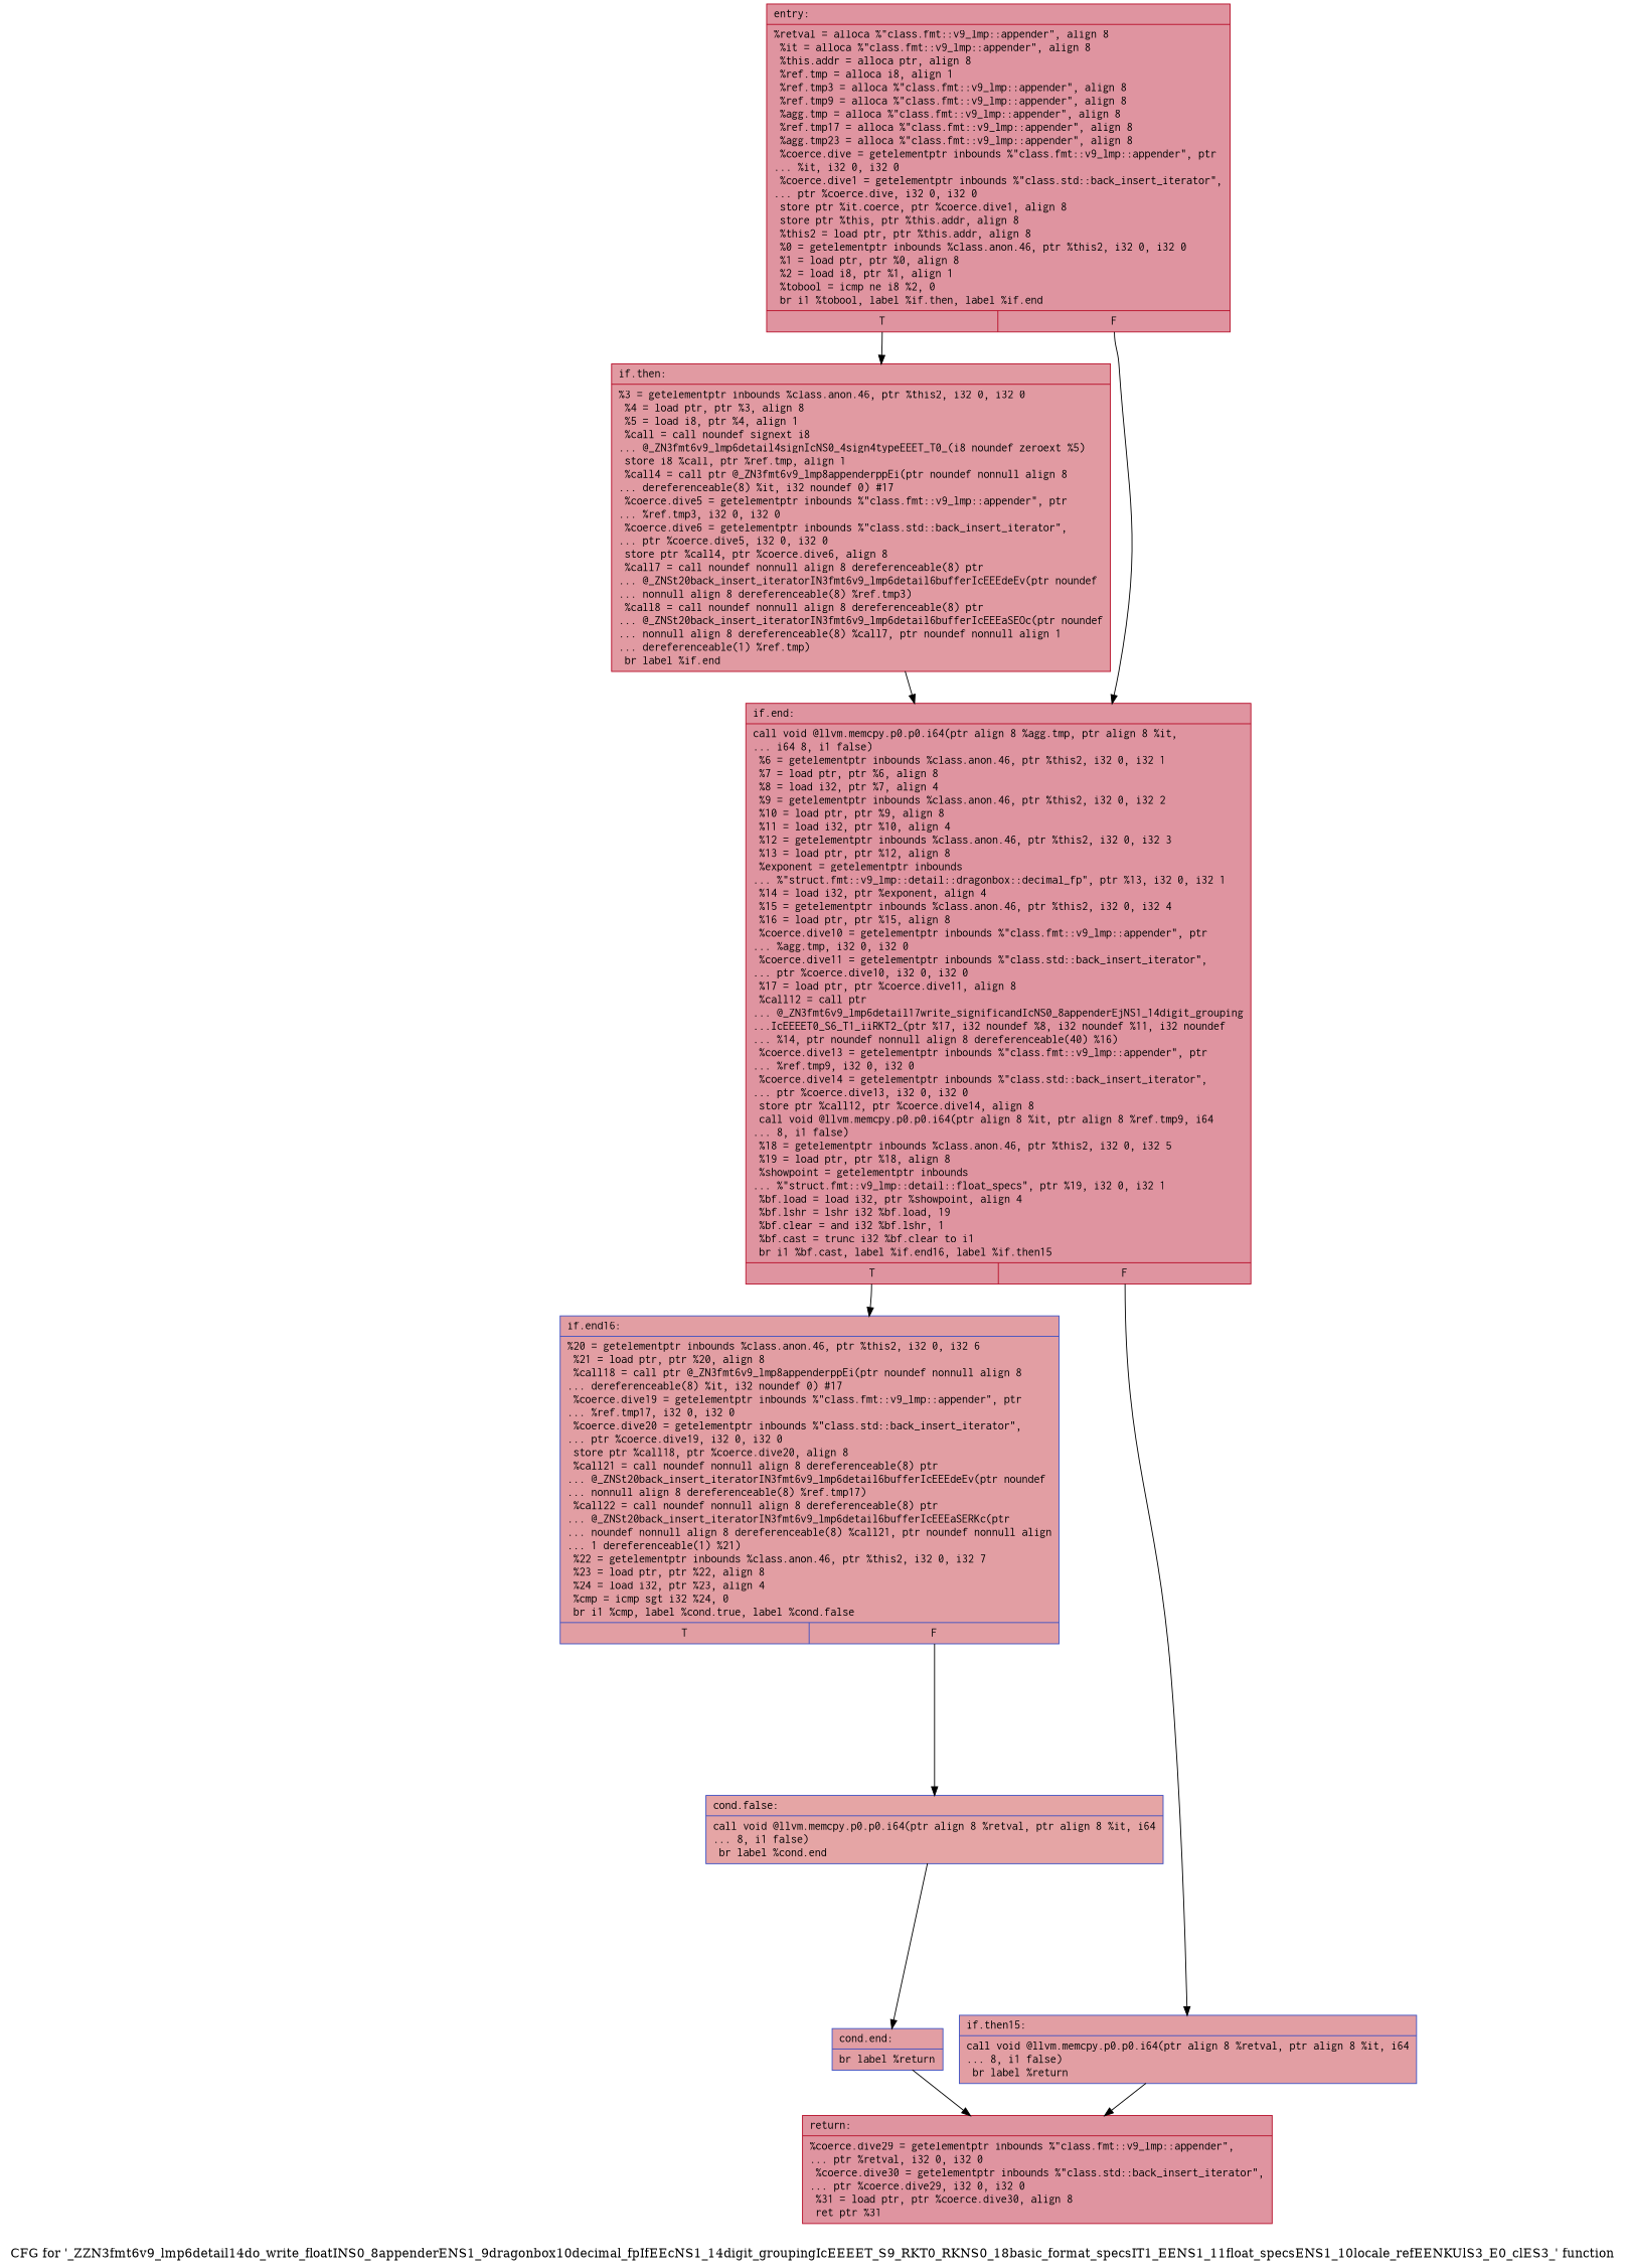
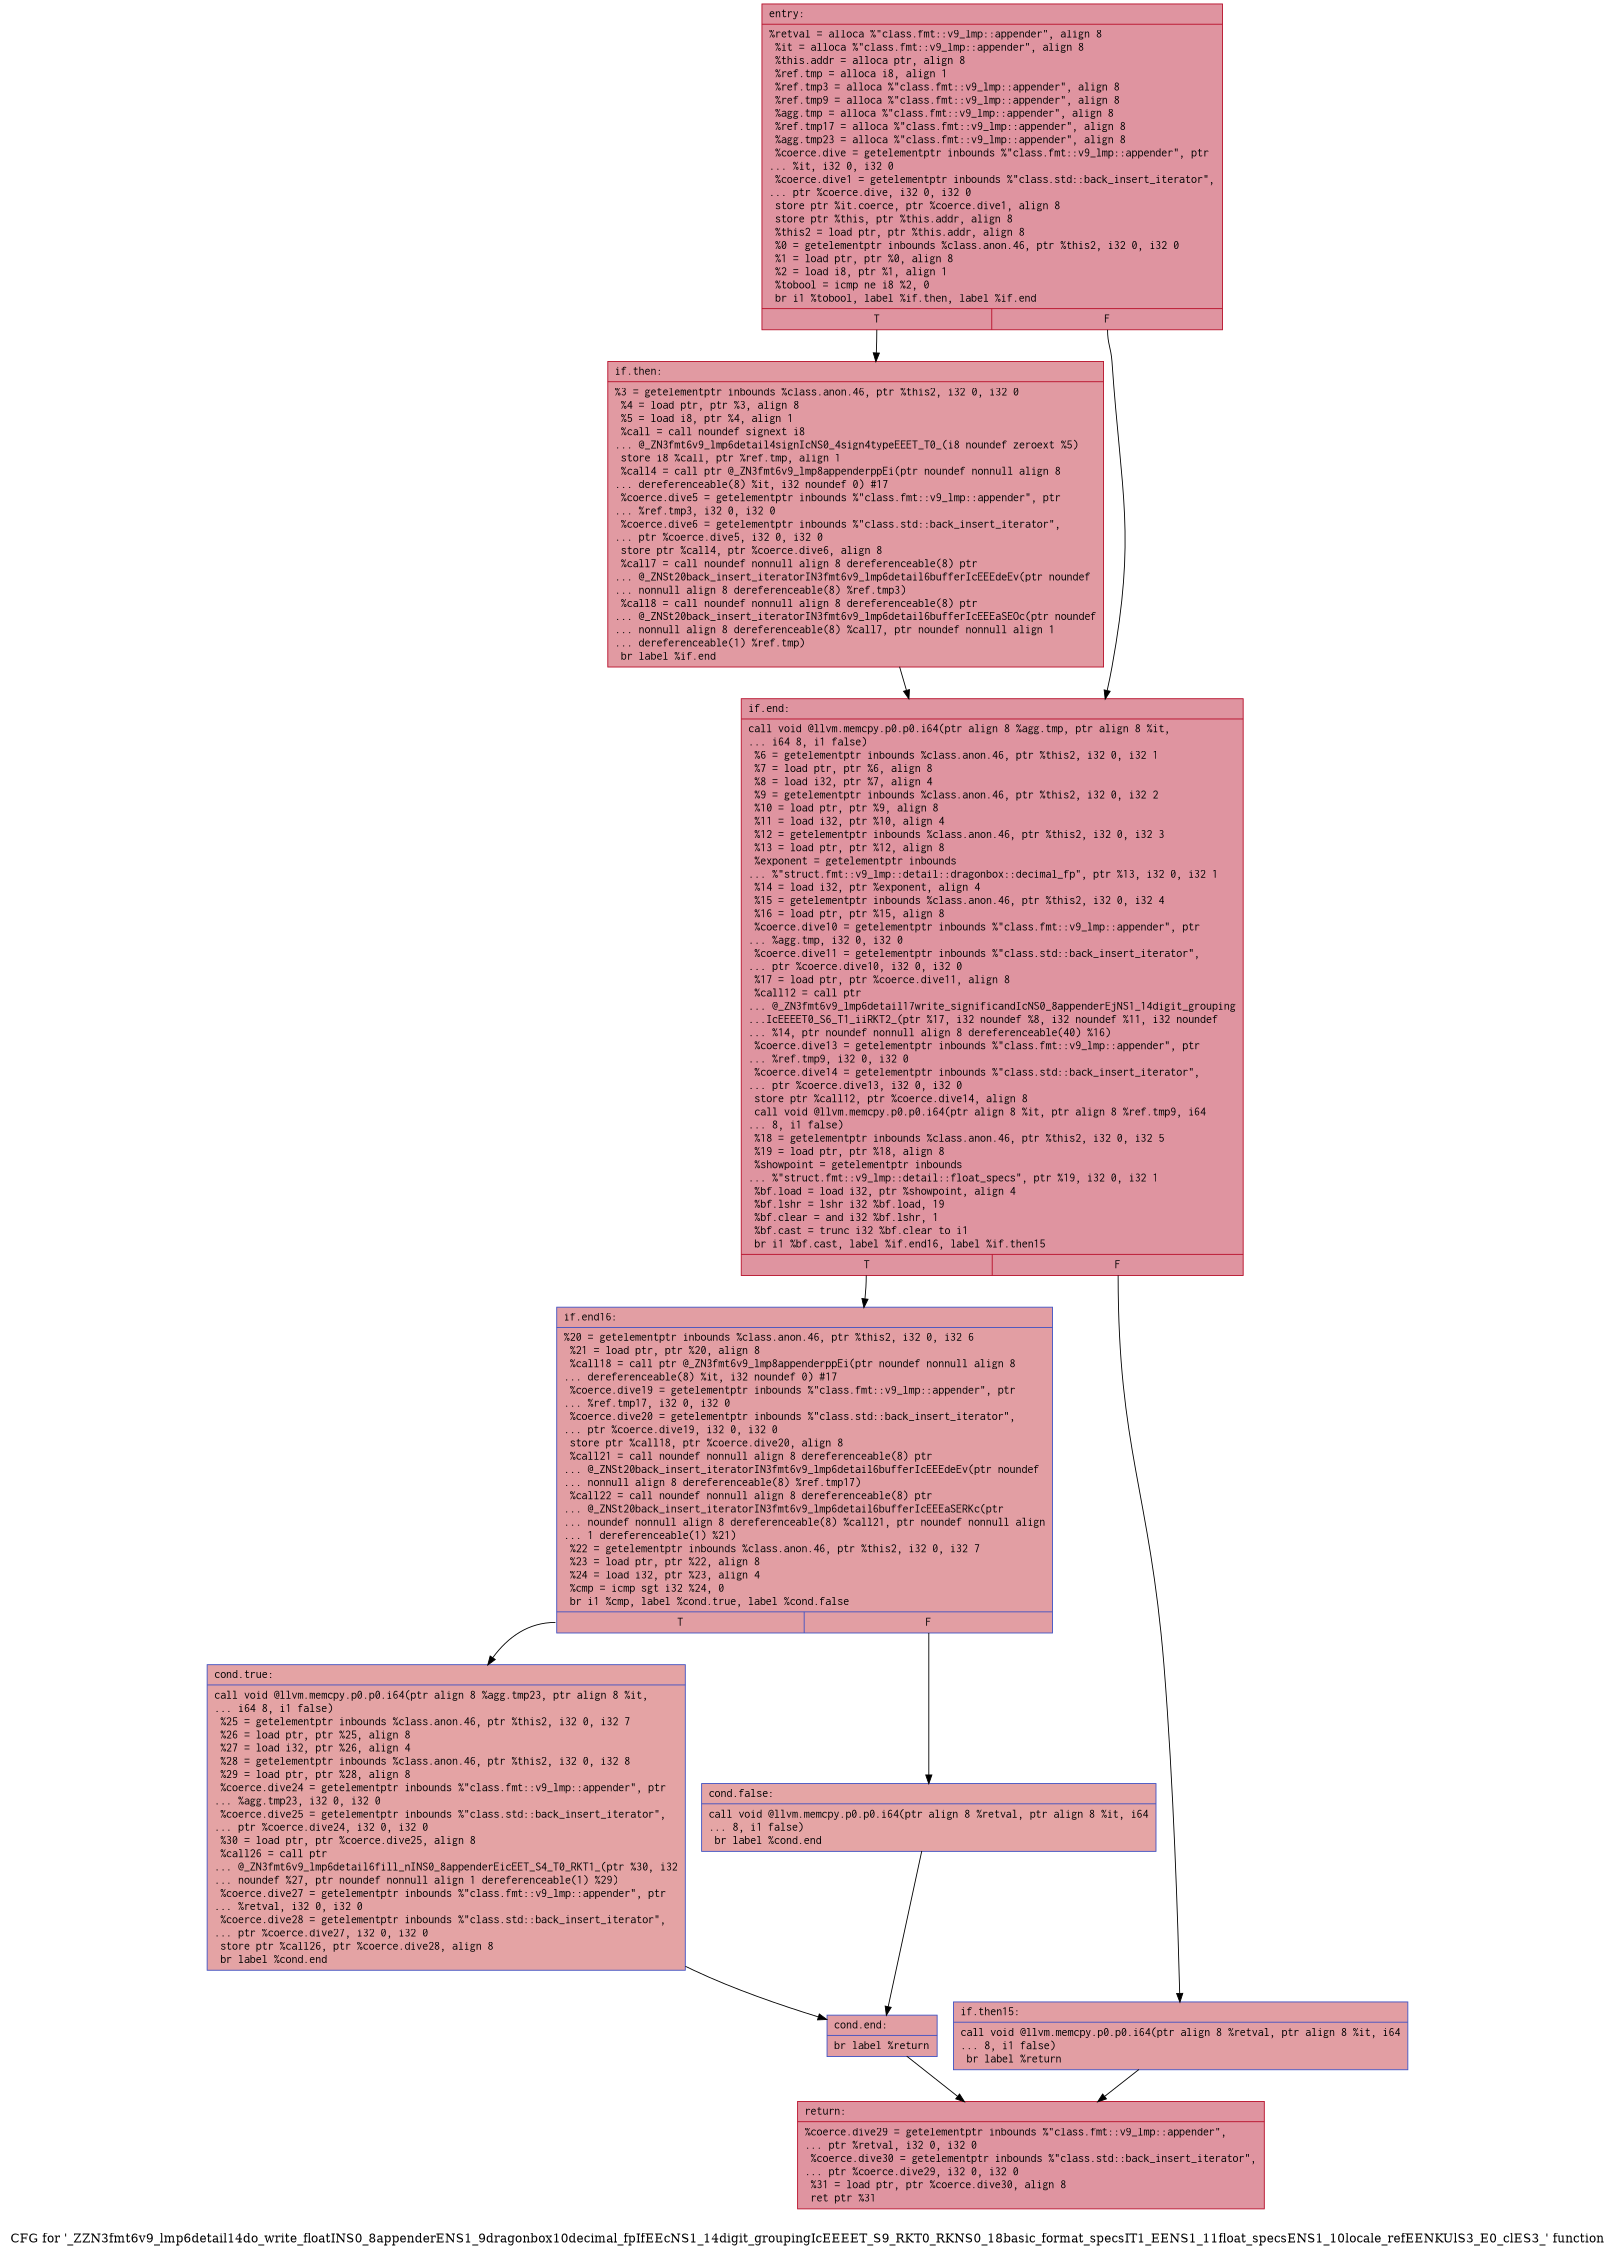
  digraph {
    label="CFG for '_ZZN3fmt6v9_lmp6detail14do_write_floatINS0_8appenderENS1_9dragonbox10decimal_fpIfEEcNS1_14digit_groupingIcEEEET_S9_RKT0_RKNS0_18basic_format_specsIT1_EENS1_11float_specsENS1_10locale_refEENKUlS3_E0_clES3_' function"
    node [color="#3d50c3ff" fillcolor="#b70d2870" fontname=Courier shape=record style=filled]
    n1 [color="#b70d28ff" label="{entry:\l|  %retval = alloca %\"class.fmt::v9_lmp::appender\", align 8\l  %it = alloca %\"class.fmt::v9_lmp::appender\", align 8\l  %this.addr = alloca ptr, align 8\l  %ref.tmp = alloca i8, align 1\l  %ref.tmp3 = alloca %\"class.fmt::v9_lmp::appender\", align 8\l  %ref.tmp9 = alloca %\"class.fmt::v9_lmp::appender\", align 8\l  %agg.tmp = alloca %\"class.fmt::v9_lmp::appender\", align 8\l  %ref.tmp17 = alloca %\"class.fmt::v9_lmp::appender\", align 8\l  %agg.tmp23 = alloca %\"class.fmt::v9_lmp::appender\", align 8\l  %coerce.dive = getelementptr inbounds %\"class.fmt::v9_lmp::appender\", ptr\l... %it, i32 0, i32 0\l  %coerce.dive1 = getelementptr inbounds %\"class.std::back_insert_iterator\",\l... ptr %coerce.dive, i32 0, i32 0\l  store ptr %it.coerce, ptr %coerce.dive1, align 8\l  store ptr %this, ptr %this.addr, align 8\l  %this2 = load ptr, ptr %this.addr, align 8\l  %0 = getelementptr inbounds %class.anon.46, ptr %this2, i32 0, i32 0\l  %1 = load ptr, ptr %0, align 8\l  %2 = load i8, ptr %1, align 1\l  %tobool = icmp ne i8 %2, 0\l  br i1 %tobool, label %if.then, label %if.end\l|{<s0>T|<s1>F}}"]
    n2 [color="#b70d28ff" fillcolor="#bb1b2c70" label="{if.then:\l|  %3 = getelementptr inbounds %class.anon.46, ptr %this2, i32 0, i32 0\l  %4 = load ptr, ptr %3, align 8\l  %5 = load i8, ptr %4, align 1\l  %call = call noundef signext i8\l... @_ZN3fmt6v9_lmp6detail4signIcNS0_4sign4typeEEET_T0_(i8 noundef zeroext %5)\l  store i8 %call, ptr %ref.tmp, align 1\l  %call4 = call ptr @_ZN3fmt6v9_lmp8appenderppEi(ptr noundef nonnull align 8\l... dereferenceable(8) %it, i32 noundef 0) #17\l  %coerce.dive5 = getelementptr inbounds %\"class.fmt::v9_lmp::appender\", ptr\l... %ref.tmp3, i32 0, i32 0\l  %coerce.dive6 = getelementptr inbounds %\"class.std::back_insert_iterator\",\l... ptr %coerce.dive5, i32 0, i32 0\l  store ptr %call4, ptr %coerce.dive6, align 8\l  %call7 = call noundef nonnull align 8 dereferenceable(8) ptr\l... @_ZNSt20back_insert_iteratorIN3fmt6v9_lmp6detail6bufferIcEEEdeEv(ptr noundef\l... nonnull align 8 dereferenceable(8) %ref.tmp3)\l  %call8 = call noundef nonnull align 8 dereferenceable(8) ptr\l... @_ZNSt20back_insert_iteratorIN3fmt6v9_lmp6detail6bufferIcEEEaSEOc(ptr noundef\l... nonnull align 8 dereferenceable(8) %call7, ptr noundef nonnull align 1\l... dereferenceable(1) %ref.tmp)\l  br label %if.end\l}"]
    n3 [color="#b70d28ff" label="{if.end:\l|  call void @llvm.memcpy.p0.p0.i64(ptr align 8 %agg.tmp, ptr align 8 %it,\l... i64 8, i1 false)\l  %6 = getelementptr inbounds %class.anon.46, ptr %this2, i32 0, i32 1\l  %7 = load ptr, ptr %6, align 8\l  %8 = load i32, ptr %7, align 4\l  %9 = getelementptr inbounds %class.anon.46, ptr %this2, i32 0, i32 2\l  %10 = load ptr, ptr %9, align 8\l  %11 = load i32, ptr %10, align 4\l  %12 = getelementptr inbounds %class.anon.46, ptr %this2, i32 0, i32 3\l  %13 = load ptr, ptr %12, align 8\l  %exponent = getelementptr inbounds\l... %\"struct.fmt::v9_lmp::detail::dragonbox::decimal_fp\", ptr %13, i32 0, i32 1\l  %14 = load i32, ptr %exponent, align 4\l  %15 = getelementptr inbounds %class.anon.46, ptr %this2, i32 0, i32 4\l  %16 = load ptr, ptr %15, align 8\l  %coerce.dive10 = getelementptr inbounds %\"class.fmt::v9_lmp::appender\", ptr\l... %agg.tmp, i32 0, i32 0\l  %coerce.dive11 = getelementptr inbounds %\"class.std::back_insert_iterator\",\l... ptr %coerce.dive10, i32 0, i32 0\l  %17 = load ptr, ptr %coerce.dive11, align 8\l  %call12 = call ptr\l... @_ZN3fmt6v9_lmp6detail17write_significandIcNS0_8appenderEjNS1_14digit_grouping\l...IcEEEET0_S6_T1_iiRKT2_(ptr %17, i32 noundef %8, i32 noundef %11, i32 noundef\l... %14, ptr noundef nonnull align 8 dereferenceable(40) %16)\l  %coerce.dive13 = getelementptr inbounds %\"class.fmt::v9_lmp::appender\", ptr\l... %ref.tmp9, i32 0, i32 0\l  %coerce.dive14 = getelementptr inbounds %\"class.std::back_insert_iterator\",\l... ptr %coerce.dive13, i32 0, i32 0\l  store ptr %call12, ptr %coerce.dive14, align 8\l  call void @llvm.memcpy.p0.p0.i64(ptr align 8 %it, ptr align 8 %ref.tmp9, i64\l... 8, i1 false)\l  %18 = getelementptr inbounds %class.anon.46, ptr %this2, i32 0, i32 5\l  %19 = load ptr, ptr %18, align 8\l  %showpoint = getelementptr inbounds\l... %\"struct.fmt::v9_lmp::detail::float_specs\", ptr %19, i32 0, i32 1\l  %bf.load = load i32, ptr %showpoint, align 4\l  %bf.lshr = lshr i32 %bf.load, 19\l  %bf.clear = and i32 %bf.lshr, 1\l  %bf.cast = trunc i32 %bf.clear to i1\l  br i1 %bf.cast, label %if.end16, label %if.then15\l|{<s0>T|<s1>F}}"]
    n4 [fillcolor="#be242e70" label="{if.end16:\l|  %20 = getelementptr inbounds %class.anon.46, ptr %this2, i32 0, i32 6\l  %21 = load ptr, ptr %20, align 8\l  %call18 = call ptr @_ZN3fmt6v9_lmp8appenderppEi(ptr noundef nonnull align 8\l... dereferenceable(8) %it, i32 noundef 0) #17\l  %coerce.dive19 = getelementptr inbounds %\"class.fmt::v9_lmp::appender\", ptr\l... %ref.tmp17, i32 0, i32 0\l  %coerce.dive20 = getelementptr inbounds %\"class.std::back_insert_iterator\",\l... ptr %coerce.dive19, i32 0, i32 0\l  store ptr %call18, ptr %coerce.dive20, align 8\l  %call21 = call noundef nonnull align 8 dereferenceable(8) ptr\l... @_ZNSt20back_insert_iteratorIN3fmt6v9_lmp6detail6bufferIcEEEdeEv(ptr noundef\l... nonnull align 8 dereferenceable(8) %ref.tmp17)\l  %call22 = call noundef nonnull align 8 dereferenceable(8) ptr\l... @_ZNSt20back_insert_iteratorIN3fmt6v9_lmp6detail6bufferIcEEEaSERKc(ptr\l... noundef nonnull align 8 dereferenceable(8) %call21, ptr noundef nonnull align\l... 1 dereferenceable(1) %21)\l  %22 = getelementptr inbounds %class.anon.46, ptr %this2, i32 0, i32 7\l  %23 = load ptr, ptr %22, align 8\l  %24 = load i32, ptr %23, align 4\l  %cmp = icmp sgt i32 %24, 0\l  br i1 %cmp, label %cond.true, label %cond.false\l|{<s0>T|<s1>F}}"]
    n5 [fillcolor="#be242e70" label="{if.then15:\l|  call void @llvm.memcpy.p0.p0.i64(ptr align 8 %retval, ptr align 8 %it, i64\l... 8, i1 false)\l  br label %return\l}"]
+   n6 [fillcolor="#c32e3170" label="{cond.true:\l|  call void @llvm.memcpy.p0.p0.i64(ptr align 8 %agg.tmp23, ptr align 8 %it,\l... i64 8, i1 false)\l  %25 = getelementptr inbounds %class.anon.46, ptr %this2, i32 0, i32 7\l  %26 = load ptr, ptr %25, align 8\l  %27 = load i32, ptr %26, align 4\l  %28 = getelementptr inbounds %class.anon.46, ptr %this2, i32 0, i32 8\l  %29 = load ptr, ptr %28, align 8\l  %coerce.dive24 = getelementptr inbounds %\"class.fmt::v9_lmp::appender\", ptr\l... %agg.tmp23, i32 0, i32 0\l  %coerce.dive25 = getelementptr inbounds %\"class.std::back_insert_iterator\",\l... ptr %coerce.dive24, i32 0, i32 0\l  %30 = load ptr, ptr %coerce.dive25, align 8\l  %call26 = call ptr\l... @_ZN3fmt6v9_lmp6detail6fill_nINS0_8appenderEicEET_S4_T0_RKT1_(ptr %30, i32\l... noundef %27, ptr noundef nonnull align 1 dereferenceable(1) %29)\l  %coerce.dive27 = getelementptr inbounds %\"class.fmt::v9_lmp::appender\", ptr\l... %retval, i32 0, i32 0\l  %coerce.dive28 = getelementptr inbounds %\"class.std::back_insert_iterator\",\l... ptr %coerce.dive27, i32 0, i32 0\l  store ptr %call26, ptr %coerce.dive28, align 8\l  br label %cond.end\l}"]
    n7 [fillcolor="#c5333470" label="{cond.false:\l|  call void @llvm.memcpy.p0.p0.i64(ptr align 8 %retval, ptr align 8 %it, i64\l... 8, i1 false)\l  br label %cond.end\l}"]
    n8 [color="#b70d28ff" label="{return:\l|  %coerce.dive29 = getelementptr inbounds %\"class.fmt::v9_lmp::appender\",\l... ptr %retval, i32 0, i32 0\l  %coerce.dive30 = getelementptr inbounds %\"class.std::back_insert_iterator\",\l... ptr %coerce.dive29, i32 0, i32 0\l  %31 = load ptr, ptr %coerce.dive30, align 8\l  ret ptr %31\l}"]
    n9 [fillcolor="#be242e70" label="{cond.end:\l|  br label %return\l}"]
    n1 -> n2 [tailport=s0]
    n1 -> n3 [tailport=s1]
    n2 -> n3
    n3 -> n4 [tailport=s0]
    n3 -> n5 [tailport=s1]
+   n4 -> n6 [tailport=s0]
    n4 -> n7 [tailport=s1]
    n5 -> n8
+   n6 -> n9
    n7 -> n9
    n9 -> n8
  }
